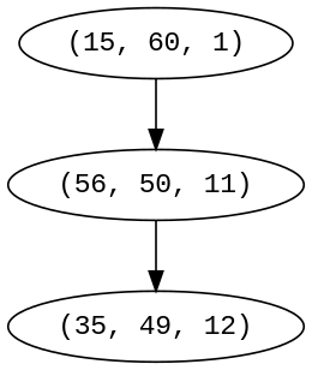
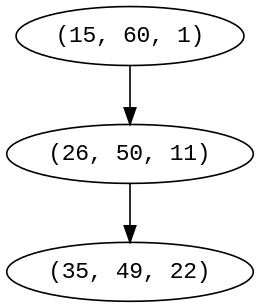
  digraph {
    fontname="Liberation Mono"
    node [fontname="Liberation Mono"]
    edge [fontname="Liberation Mono"]
    "(15, 60, 1)"
-   "(26, 50, 11)" [label="(56, 50, 11)"]
-   "(35, 49, 12)"
+   "(26, 50, 11)"
+   "(35, 49, 12)" [label="(35, 49, 22)"]
    "(15, 60, 1)" -> "(26, 50, 11)"
    "(26, 50, 11)" -> "(35, 49, 12)"
  }
